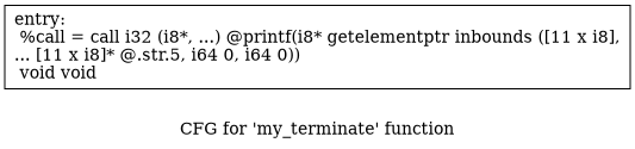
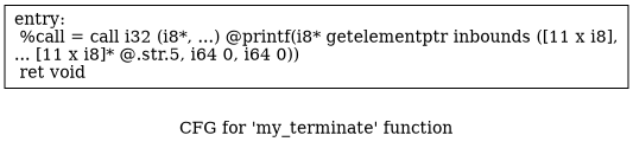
  digraph {
    label="CFG for 'my_terminate' function"
-   n1 [label="{entry:\l  %call = call i32 (i8*, ...) @printf(i8* getelementptr inbounds ([11 x i8],\l... [11 x i8]* @.str.5, i64 0, i64 0))\l  void void\l}" shape=record]
+   n1 [label="{entry:\l  %call = call i32 (i8*, ...) @printf(i8* getelementptr inbounds ([11 x i8],\l... [11 x i8]* @.str.5, i64 0, i64 0))\l  ret void\l}" shape=record]
  }
